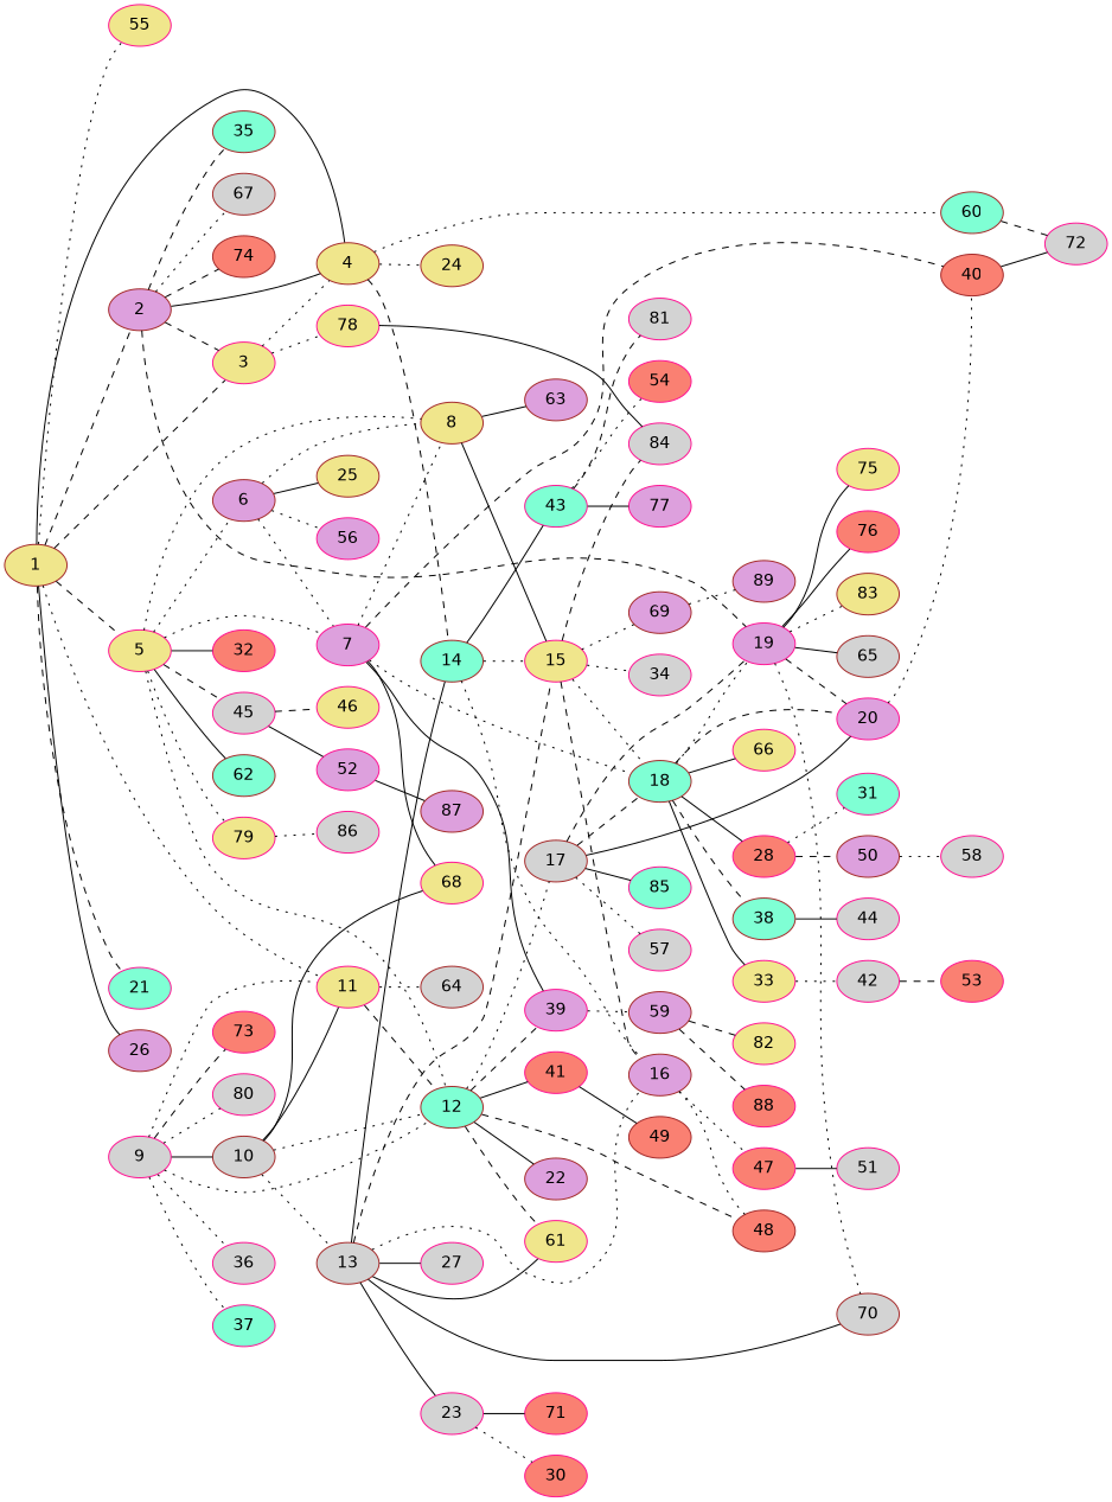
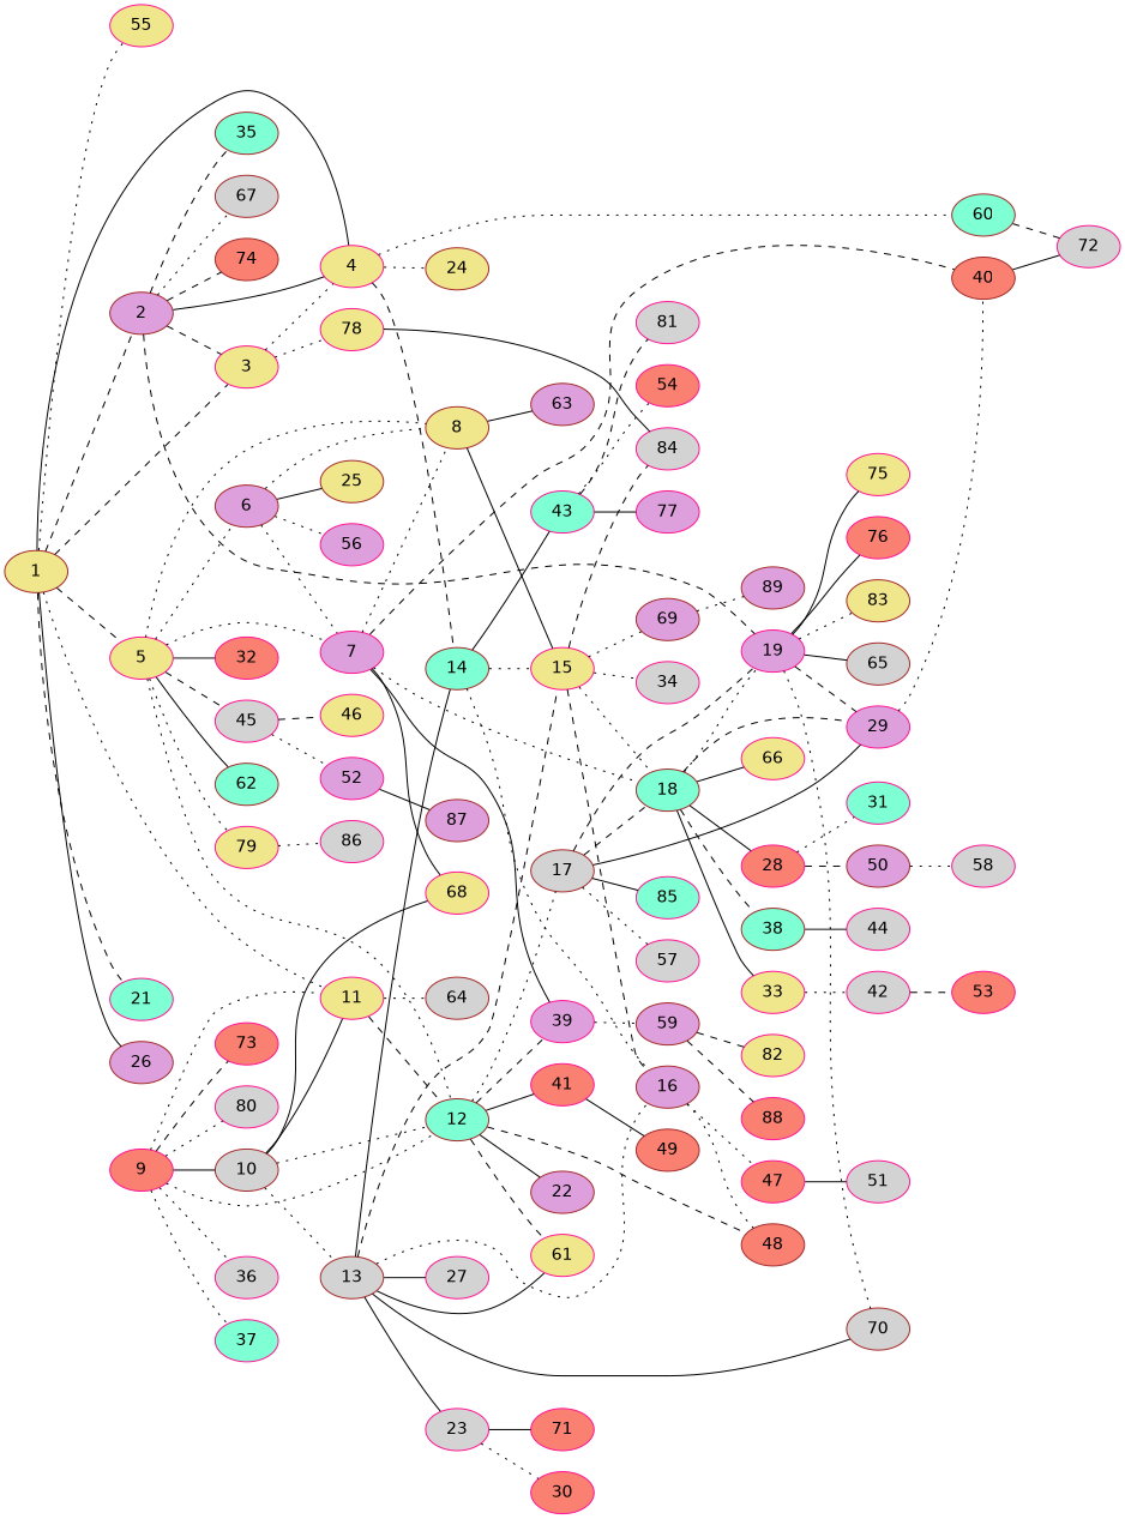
  graph {
    fontname="DejaVu Sans"
    rankdir=LR
    node [color=deeppink fillcolor=lightgrey fontname="DejaVu Sans" style=filled]
    edge [fontname="DejaVu Sans" style=dotted]
    1 [color=brown fillcolor=khaki]
    2 [color=brown fillcolor=plum]
    3 [fillcolor=khaki]
-   4 [color=brown fillcolor=khaki]
+   4 [fillcolor=khaki]
    5 [fillcolor=khaki]
    11 [fillcolor=khaki]
    21 [fillcolor=aquamarine]
    26 [color=brown fillcolor=plum]
    55 [fillcolor=khaki]
    19 [fillcolor=plum]
    35 [color=brown fillcolor=aquamarine]
    67 [color=brown]
    74 [color=brown fillcolor=salmon]
    78 [fillcolor=khaki]
    14 [color=brown fillcolor=aquamarine]
    24 [color=brown fillcolor=khaki]
    60 [color=brown fillcolor=aquamarine]
    6 [color=brown fillcolor=plum]
    7 [fillcolor=plum]
    8 [color=brown fillcolor=khaki]
    12 [color=brown fillcolor=aquamarine]
    32 [fillcolor=salmon]
    45
    62 [color=brown fillcolor=aquamarine]
    79 [fillcolor=khaki]
    64 [color=brown]
    70 [color=brown]
-   20 [fillcolor=plum]
+   20 [fillcolor=plum label=29]
    65 [color=brown]
    75 [fillcolor=khaki]
    76 [fillcolor=salmon]
    83 [color=brown fillcolor=khaki]
    84
    15 [fillcolor=khaki]
    16 [color=brown fillcolor=plum]
    43 [fillcolor=aquamarine]
    72
    25 [color=brown fillcolor=khaki]
    56 [fillcolor=plum]
    18 [color=brown fillcolor=aquamarine]
    39 [fillcolor=plum]
    40 [color=brown fillcolor=salmon]
    68 [fillcolor=khaki]
    63 [color=brown fillcolor=plum]
    17 [color=brown]
    22 [color=brown fillcolor=plum]
    41 [fillcolor=salmon]
    48 [color=brown fillcolor=salmon]
    61 [fillcolor=khaki]
    46 [fillcolor=khaki]
    52 [fillcolor=plum]
    86
    28 [fillcolor=salmon]
    33 [fillcolor=khaki]
    38 [color=brown fillcolor=aquamarine]
    66 [fillcolor=khaki]
    59 [color=brown fillcolor=plum]
    34
    69 [color=brown fillcolor=plum]
-   9
+   9 [fillcolor=salmon]
    10 [color=brown]
    36
    37 [fillcolor=aquamarine]
    73 [fillcolor=salmon]
    80
    13 [color=brown]
    23
    27
    57
    85 [fillcolor=aquamarine]
    49 [color=brown fillcolor=salmon]
    47 [fillcolor=salmon]
    30 [fillcolor=salmon]
    71 [fillcolor=salmon]
    54 [fillcolor=salmon]
    77 [fillcolor=plum]
    81
    89 [color=brown fillcolor=plum]
    51
    31 [fillcolor=aquamarine]
    50 [color=brown fillcolor=plum]
    42
    44
    58
    53 [fillcolor=salmon]
    82 [fillcolor=khaki]
    88 [fillcolor=salmon]
    87 [color=brown fillcolor=plum]
    1 -- 2 [style=dashed]
    1 -- 3 [style=dashed]
    1 -- 4 [style=solid]
    1 -- 5 [style=dashed]
    1 -- 11
    1 -- 21 [style=dashed]
    1 -- 26 [style=solid]
    1 -- 55
    2 -- 3 [style=dashed]
    2 -- 4 [style=solid]
    2 -- 19 [style=dashed]
    2 -- 35 [style=dashed]
    2 -- 67
    2 -- 74 [style=dashed]
    3 -- 4
    3 -- 78
    4 -- 14 [style=dashed]
    4 -- 24
    4 -- 60
    5 -- 6
    5 -- 7
    5 -- 8
    5 -- 12
    5 -- 32 [style=solid]
    5 -- 45 [style=dashed]
    5 -- 62 [style=solid]
    5 -- 79
    11 -- 12 [style=dashed]
    11 -- 64
    19 -- 70
    19 -- 20 [style=dashed]
    19 -- 65 [style=solid]
    19 -- 75 [style=solid]
    19 -- 76 [style=solid]
    19 -- 83
    78 -- 84 [style=solid]
    14 -- 15
    14 -- 16
    14 -- 43 [style=solid]
    60 -- 72 [style=dashed]
    6 -- 7
    6 -- 8
    6 -- 25 [style=solid]
    6 -- 56
    7 -- 8
    7 -- 18
    7 -- 39 [style=solid]
    7 -- 40 [style=dashed]
    7 -- 68 [style=solid]
    8 -- 15 [style=solid]
    8 -- 63 [style=solid]
    12 -- 39 [style=dashed]
    12 -- 17
    12 -- 22 [style=solid]
    12 -- 41 [style=solid]
    12 -- 48 [style=dashed]
    12 -- 61 [style=dashed]
    45 -- 46 [style=dashed]
-   45 -- 52 [style=solid]
+   45 -- 52
    79 -- 86
    20 -- 40
    15 -- 84 [style=dashed]
    15 -- 16 [style=dashed]
    15 -- 18
    15 -- 34
    15 -- 69
    16 -- 48
    16 -- 47
    43 -- 54
    43 -- 77 [style=solid]
    43 -- 81 [style=dashed]
    18 -- 19
    18 -- 20 [style=dashed]
    18 -- 28 [style=solid]
    18 -- 33 [style=solid]
    18 -- 38 [style=dashed]
    18 -- 66 [style=solid]
    39 -- 59
    40 -- 72 [style=solid]
    17 -- 19 [style=dashed]
    17 -- 20 [style=solid]
    17 -- 18 [style=dashed]
    17 -- 57
    17 -- 85 [style=solid]
    41 -- 49 [style=solid]
    52 -- 87 [style=solid]
    28 -- 31
    28 -- 50 [style=dashed]
    33 -- 42
    38 -- 44 [style=solid]
    59 -- 82 [style=dashed]
    59 -- 88 [style=dashed]
    69 -- 89
    9 -- 11
    9 -- 12
    9 -- 10 [style=solid]
    9 -- 36
    9 -- 37
    9 -- 73 [style=dashed]
    9 -- 80
    10 -- 11 [style=solid]
    10 -- 12
    10 -- 68 [style=solid]
    10 -- 13
    13 -- 14 [style=solid]
    13 -- 70 [style=solid]
    13 -- 15 [style=dashed]
    13 -- 16
    13 -- 61 [style=solid]
    13 -- 23 [style=solid]
    13 -- 27 [style=solid]
    23 -- 30
    23 -- 71 [style=solid]
    47 -- 51 [style=solid]
    50 -- 58
    42 -- 53 [style=dashed]
  }
